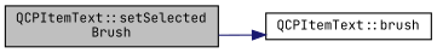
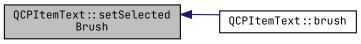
  digraph {
    rankdir=LR
    fontname="JetBrains Mono"
    node [color=black fontname="JetBrains Mono" fontsize=10 shape=record style=filled]
    n1 [fillcolor=grey75 fontcolor=black height=0.2 label="QCPItemText::setSelected\lBrush" width=0.4]
    n2 [fillcolor=white height=0.2 label="QCPItemText::brush" width=0.4]
-   n1 -> n2 [color=midnightblue fontname="JetBrains Mono" fontsize=10 labelfontname=Helvetica labelfontsize=10 style=solid]
+   n2 -> n1 [color=midnightblue fontname="JetBrains Mono" fontsize=10 labelfontname=Helvetica labelfontsize=10 style=solid]
  }
